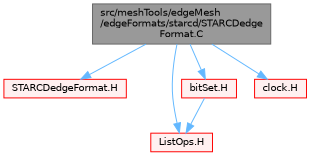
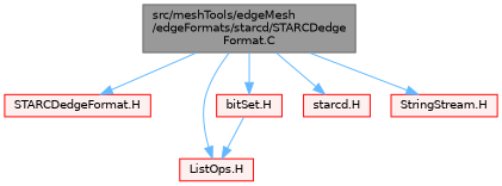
  digraph {
    node [color=red fillcolor="#FFF0F0" fontname=Helvetica fontsize=10 shape=box style=filled]
    edge [color=steelblue1 fontname=Helvetica fontsize=10 labelfontname=Helvetica labelfontsize=10 style=solid]
    n1 [color=gray40 fillcolor=grey60 fontcolor=black height=0.2 label="src/meshTools/edgeMesh\l/edgeFormats/starcd/STARCDedge\lFormat.C" width=0.4]
    n2 [height=0.2 label="STARCDedgeFormat.H" width=0.4]
    n3 [height=0.2 label="ListOps.H" width=0.4]
    n4 [height=0.2 label="bitSet.H" width=0.4]
-   n5 [height=0.2 label="clock.H" width=0.4]
+   n5 [height=0.2 label="starcd.H" width=0.4]
+   n6 [height=0.2 label="StringStream.H" width=0.4]
    n1 -> n2
    n1 -> n3
    n1 -> n4
    n1 -> n5
+   n1 -> n6
    n4 -> n3
  }
